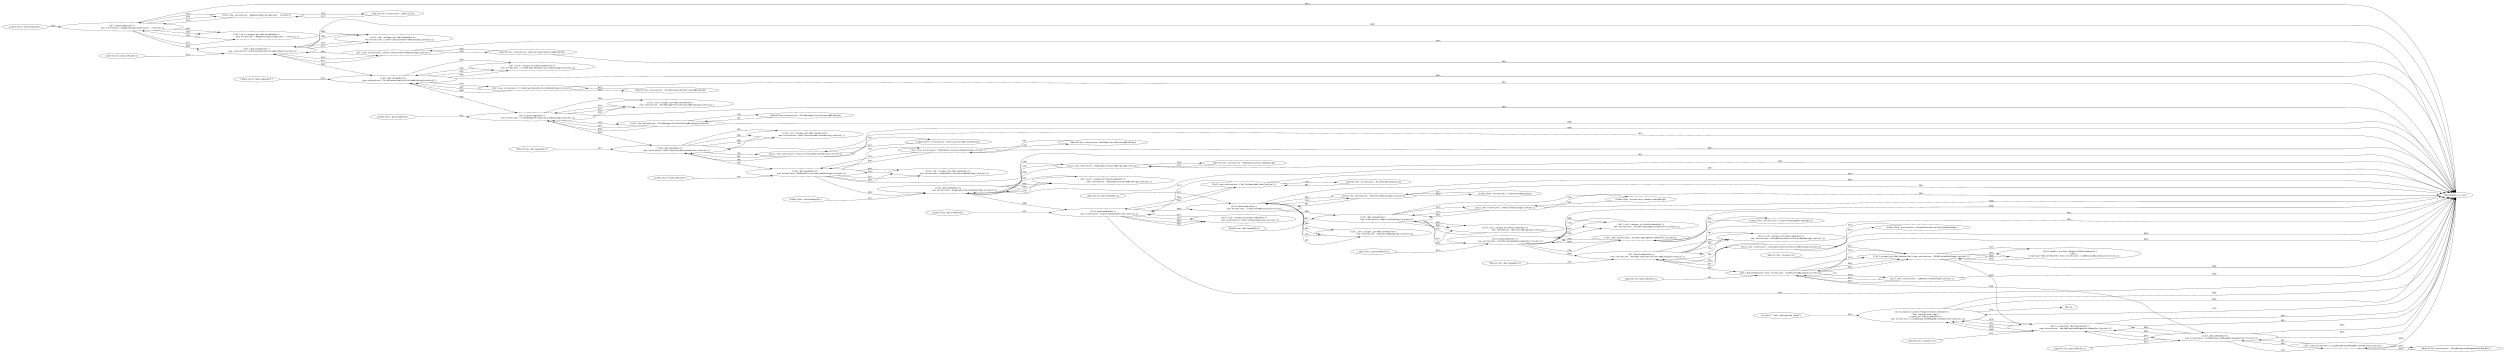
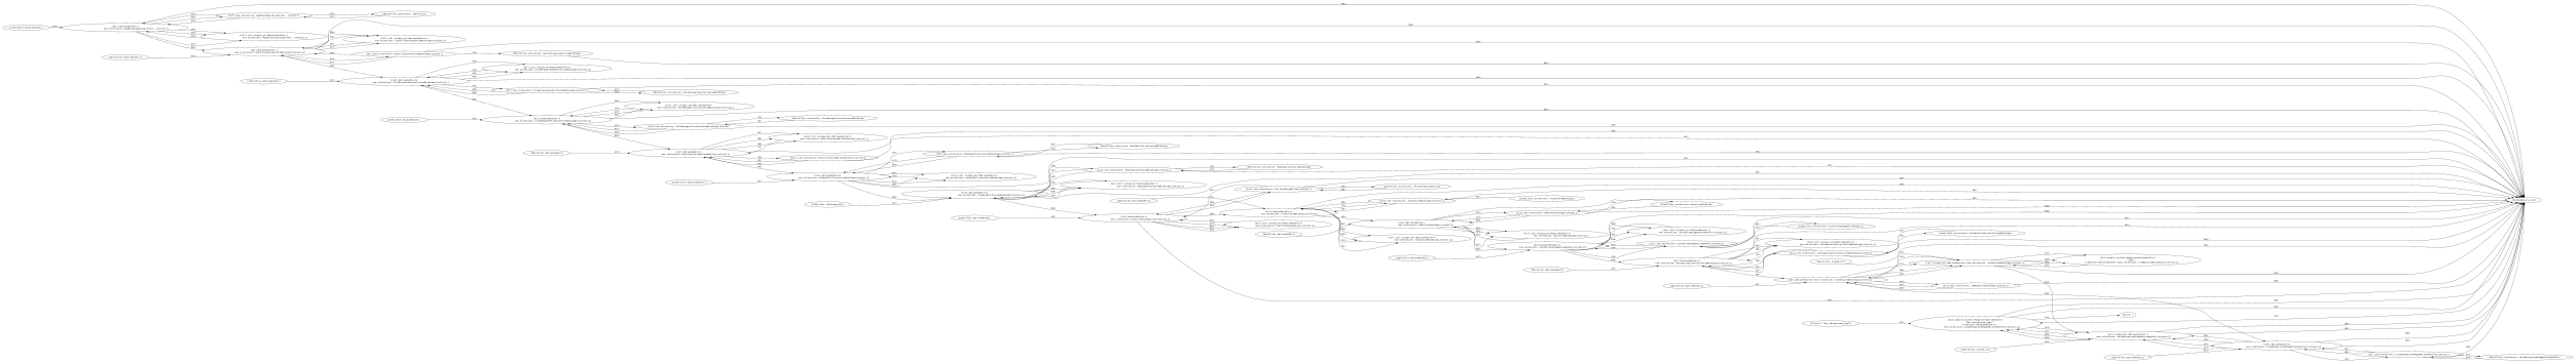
  digraph {
    fontname="Liberation Mono"
    rankdir=LR
    node [fontname="Liberation Mono"]
    edge [fontname="Liberation Mono"]
    n1 [label="(Call,module_system->RegisterNativeHandler(\n      \"lazy_background_page\",\n      scoped_ptr<NativeHandler>(\n          new extensions::LazyBackgroundPageNativeHandler(context))))"]
    n2 [label="(Call,scoped_ptr<NativeHandler>(\n          new extensions::LazyBackgroundPageNativeHandler(context)))"]
    n3 [label="(MethodReturn,void)"]
    n4 [label="(Block,)"]
    n5 [label="(Call,NativeHandler>(\n          new extensions::LazyBackgroundPageNativeHandler(context)))"]
    n6 [label="(Call,new extensions::LazyBackgroundPageNativeHandler(context))"]
    n7 [label="(Call,scoped_ptr<NativeHandler>(new extensions::I18NCustomBindings(context)))"]
    n8 [label="(Call,NativeHandler>(new extensions::I18NCustomBindings(context)))"]
    n9 [label="(Call,module_system->RegisterNativeHandler(\n      \"i18n\",\n      scoped_ptr<NativeHandler>(new extensions::I18NCustomBindings(context))))"]
    n10 [label="(Call,new extensions::I18WebstoreBindings(context))"]
    n11 [label="(Call,NativeHandler>(\n           new extensions::AutomationInternalCustomBindings(context)))"]
    n12 [label="(Call,new extensions::AutomationInternalCustomBindings(context))"]
    n13 [label="(Call,std::unique_ptr<NativeHandler>(\n           new extensions::AutomationInternalCustomBindings(context)))"]
    n14 [label="(Identifier,extensions::AutomationInternalCustomBindings)"]
    n15 [label="(Call,NativeHandler>(\n          new extensions::CastStreamingNativeHandler(context)))"]
    n16 [label="(Call,new extensions::CastStreamingNativeHandler(context))"]
    n17 [label="(Call,std::unique_ptr<NativeHandler>(\n          new extensions::CastStreamingNativeHandler(context)))"]
    n18 [label="(Identifier,extensions::CastStreamingNativeHandler)"]
    n19 [label="(Call,NativeHandler>(\n                      new extensions::WebstoreBindings(context)))"]
    n20 [label="(Call,new extensions::WebstoreBindings(context))"]
    n21 [label="(Call,std::unique_ptr<NativeHandler>(\n                      new extensions::WebstoreBindings(context)))"]
    n22 [label="(Identifier,extensions::WebstoreBindings)"]
    n23 [label="(Call,NativeHandler>(\n                  new extensions::TabsCustomBindings(context)))"]
    n24 [label="(Call,new extensions::TabsCustomBindings(context))"]
    n25 [label="(Call,std::unique_ptr<NativeHandler>(\n                  new extensions::TabsCustomBindings(context)))"]
    n26 [label="(Identifier,extensions::TabsCustomBindings)"]
    n27 [label="(Call,NativeHandler>(\n          new extensions::PlatformKeysNatives(context)))"]
    n28 [label="(Call,new extensions::PlatformKeysNatives(context))"]
    n29 [label="(Call,std::unique_ptr<NativeHandler>(\n          new extensions::PlatformKeysNatives(context)))"]
    n30 [label="(Identifier,extensions::PlatformKeysNatives)"]
    n31 [label="(Call,NativeHandler>(\n                          new extensions::PageCaptureCustomBindings(context)))"]
    n32 [label="(Call,new extensions::PageCaptureCustomBindings(context))"]
    n33 [label="(Call,std::unique_ptr<NativeHandler>(\n                          new extensions::PageCaptureCustomBindings(context)))"]
    n34 [label="(Identifier,extensions::PageCaptureCustomBindings)"]
    n35 [label="(Call,NativeHandler>(\n          new extensions::MediaGalleriesCustomBindings(context)))"]
    n36 [label="(Call,new extensions::MediaGalleriesCustomBindings(context))"]
    n37 [label="(Call,std::unique_ptr<NativeHandler>(\n          new extensions::MediaGalleriesCustomBindings(context)))"]
    n38 [label="(Identifier,extensions::MediaGalleriesCustomBindings)"]
    n39 [label="(Call,NativeHandler>(\n          new extensions::NotificationsNativeHandler(context)))"]
    n40 [label="(Call,new extensions::NotificationsNativeHandler(context))"]
    n41 [label="(Call,std::unique_ptr<NativeHandler>(\n          new extensions::NotificationsNativeHandler(context)))"]
-   n42 [label="(Identifier,extensions::NotificationsNativeHandler)"]
    n43 [label="(Call,NativeHandler>(\n          new extensions::FileManagerPrivateCustomBindings(context)))"]
    n44 [label="(Call,new extensions::FileManagerPrivateCustomBindings(context))"]
    n45 [label="(Call,std::unique_ptr<NativeHandler>(\n          new extensions::FileManagerPrivateCustomBindings(context)))"]
    n46 [label="(Identifier,extensions::FileManagerPrivateCustomBindings)"]
    n47 [label="(Call,NativeHandler>(\n          new extensions::FileBrowserHandlerCustomBindings(context)))"]
    n48 [label="(Call,new extensions::FileBrowserHandlerCustomBindings(context))"]
    n49 [label="(Call,std::unique_ptr<NativeHandler>(\n          new extensions::FileBrowserHandlerCustomBindings(context)))"]
    n50 [label="(Identifier,extensions::FileBrowserHandlerCustomBindings)"]
    n51 [label="(Call,NativeHandler>(\n          new extensions::SyncFileSystemCustomBindings(context)))"]
    n52 [label="(Call,new extensions::SyncFileSystemCustomBindings(context))"]
    n53 [label="(Call,std::unique_ptr<NativeHandler>(\n          new extensions::SyncFileSystemCustomBindings(context)))"]
    n54 [label="(Identifier,extensions::SyncFileSystemCustomBindings)"]
    n55 [label="(Call,NativeHandler>(\n                 new extensions::AppBindings(dispatcher, context)))"]
    n56 [label="(Call,new extensions::AppBindings(dispatcher, context))"]
    n57 [label="(Call,std::unique_ptr<NativeHandler>(\n                 new extensions::AppBindings(dispatcher, context)))"]
    n58 [label="(Identifier,extensions::Identifier)"]
    n59 [label="(Identifier,extensions::LazyBackgroundPageNativeHandler)"]
    n60 [label="(Identifier,NativeHandler)"]
    n61 [label="(Identifier,NativeHandler)"]
    n62 [label="(Identifier,NativeHandler)"]
    n63 [label="(Identifier,NativeHandler)"]
    n64 [label="(Identifier,NativeHandler)"]
    n65 [label="(Identifier,scoped_ptr)"]
    n66 [label="(Identifier,NativeHandler)"]
    n67 [label="(Literal,\"lazy_background_page\")"]
    n68 [label="(Identifier,NativeHandler)"]
    n69 [label="(Identifier,NativeHandler)"]
    n70 [label="(Identifier,NativeHandler)"]
    n71 [label="(Identifier,NativeHandler)"]
    n72 [label="(Identifier,NativeHandler)"]
    n73 [label="(Identifier,NativeHandler)"]
    n74 [label="(Identifier,NativeHandler)"]
    n75 [label="(Identifier,NativeHandler)"]
    n76 [label="(Identifier,scoped_ptr)"]
    n1 -> n2 [label="CFG: "]
    n1 -> n3 [label="DDG: "]
    n1 -> n3 [label="DDG: "]
    n1 -> n4 [label="AST: "]
    n2 -> n1 [label="AST: "]
    n2 -> n1 [label="DDG: "]
    n2 -> n1 [label="DDG: "]
    n2 -> n3 [label="DDG: "]
    n2 -> n3 [label="DDG: "]
    n2 -> n5 [label="CFG: "]
    n3 -> n1 [label="CFG: "]
    n5 -> n2 [label="AST: "]
    n5 -> n2 [label="DDG: "]
    n5 -> n2 [label="DDG: "]
    n5 -> n3 [label="DDG: "]
    n5 -> n3 [label="DDG: "]
    n5 -> n6 [label="CFG: "]
    n6 -> n3 [label="DDG: "]
    n6 -> n5 [label="AST: "]
    n6 -> n5 [label="DDG: "]
    n6 -> n59 [label="CFG: "]
    n7 -> n2 [label="DDG: "]
    n7 -> n3 [label="DDG: "]
    n7 -> n8 [label="CFG: "]
    n7 -> n9 [label="AST: "]
    n7 -> n9 [label="DDG: "]
    n7 -> n9 [label="DDG: "]
    n8 -> n3 [label="DDG: "]
    n8 -> n5 [label="DDG: "]
    n8 -> n7 [label="AST: "]
    n8 -> n7 [label="DDG: "]
    n8 -> n7 [label="DDG: "]
    n8 -> n10 [label="CFG: "]
    n9 -> n7 [label="CFG: "]
    n10 -> n3 [label="DDG: "]
    n10 -> n8 [label="AST: "]
    n10 -> n8 [label="DDG: "]
    n11 -> n3 [label="DDG: "]
    n11 -> n8 [label="DDG: "]
    n11 -> n12 [label="CFG: "]
    n11 -> n13 [label="AST: "]
    n11 -> n13 [label="DDG: "]
    n11 -> n13 [label="DDG: "]
    n12 -> n3 [label="DDG: "]
    n12 -> n11 [label="AST: "]
    n12 -> n11 [label="DDG: "]
    n12 -> n14 [label="CFG: "]
    n13 -> n11 [label="CFG: "]
    n14 -> n12 [label="AST: "]
    n15 -> n3 [label="DDG: "]
    n15 -> n11 [label="DDG: "]
    n15 -> n16 [label="CFG: "]
    n15 -> n17 [label="AST: "]
    n15 -> n17 [label="DDG: "]
    n15 -> n17 [label="DDG: "]
    n16 -> n3 [label="DDG: "]
    n16 -> n15 [label="AST: "]
    n16 -> n15 [label="DDG: "]
    n16 -> n18 [label="CFG: "]
    n17 -> n15 [label="CFG: "]
    n18 -> n16 [label="AST: "]
    n19 -> n3 [label="DDG: "]
    n19 -> n15 [label="DDG: "]
    n19 -> n20 [label="CFG: "]
    n19 -> n21 [label="AST: "]
    n19 -> n21 [label="DDG: "]
    n19 -> n21 [label="DDG: "]
    n20 -> n3 [label="DDG: "]
    n20 -> n19 [label="AST: "]
    n20 -> n19 [label="DDG: "]
    n20 -> n22 [label="CFG: "]
    n21 -> n19 [label="CFG: "]
    n22 -> n20 [label="AST: "]
    n23 -> n3 [label="DDG: "]
    n23 -> n19 [label="DDG: "]
    n23 -> n24 [label="CFG: "]
    n23 -> n25 [label="AST: "]
    n23 -> n25 [label="DDG: "]
    n23 -> n25 [label="DDG: "]
    n24 -> n3 [label="DDG: "]
    n24 -> n23 [label="AST: "]
    n24 -> n23 [label="DDG: "]
-   n24 -> n26 [label="CFG: "]
    n25 -> n23 [label="CFG: "]
    n26 -> n24 [label="AST: "]
    n27 -> n3 [label="DDG: "]
    n27 -> n23 [label="DDG: "]
    n27 -> n28 [label="CFG: "]
    n27 -> n29 [label="AST: "]
    n27 -> n29 [label="DDG: "]
    n27 -> n29 [label="DDG: "]
    n28 -> n3 [label="DDG: "]
    n28 -> n27 [label="AST: "]
    n28 -> n27 [label="DDG: "]
    n28 -> n30 [label="CFG: "]
    n29 -> n27 [label="CFG: "]
    n30 -> n28 [label="AST: "]
    n31 -> n3 [label="DDG: "]
    n31 -> n27 [label="DDG: "]
    n31 -> n32 [label="CFG: "]
    n31 -> n33 [label="AST: "]
    n31 -> n33 [label="DDG: "]
    n31 -> n33 [label="DDG: "]
    n32 -> n3 [label="DDG: "]
    n32 -> n31 [label="AST: "]
    n32 -> n31 [label="DDG: "]
    n32 -> n34 [label="CFG: "]
    n33 -> n31 [label="CFG: "]
    n34 -> n32 [label="AST: "]
    n35 -> n3 [label="DDG: "]
    n35 -> n31 [label="DDG: "]
    n35 -> n36 [label="CFG: "]
    n35 -> n37 [label="AST: "]
    n35 -> n37 [label="DDG: "]
    n35 -> n37 [label="DDG: "]
    n36 -> n3 [label="DDG: "]
    n36 -> n35 [label="AST: "]
    n36 -> n35 [label="DDG: "]
    n36 -> n38 [label="CFG: "]
    n37 -> n35 [label="CFG: "]
    n38 -> n36 [label="AST: "]
    n39 -> n3 [label="DDG: "]
    n39 -> n35 [label="DDG: "]
    n39 -> n40 [label="CFG: "]
    n39 -> n41 [label="AST: "]
    n39 -> n41 [label="DDG: "]
    n39 -> n41 [label="DDG: "]
    n40 -> n3 [label="DDG: "]
    n40 -> n39 [label="AST: "]
    n40 -> n39 [label="DDG: "]
-   n40 -> n42 [label="CFG: "]
    n41 -> n39 [label="CFG: "]
-   n42 -> n40 [label="AST: "]
    n43 -> n3 [label="DDG: "]
    n43 -> n39 [label="DDG: "]
    n43 -> n44 [label="CFG: "]
    n43 -> n45 [label="AST: "]
    n43 -> n45 [label="DDG: "]
    n43 -> n45 [label="DDG: "]
    n44 -> n3 [label="DDG: "]
    n44 -> n43 [label="AST: "]
    n44 -> n43 [label="DDG: "]
    n44 -> n46 [label="CFG: "]
    n45 -> n43 [label="CFG: "]
    n46 -> n44 [label="AST: "]
    n47 -> n3 [label="DDG: "]
    n47 -> n43 [label="DDG: "]
    n47 -> n48 [label="CFG: "]
    n47 -> n49 [label="AST: "]
    n47 -> n49 [label="DDG: "]
    n47 -> n49 [label="DDG: "]
    n48 -> n3 [label="DDG: "]
    n48 -> n47 [label="AST: "]
    n48 -> n47 [label="DDG: "]
    n48 -> n50 [label="CFG: "]
    n49 -> n47 [label="CFG: "]
    n50 -> n48 [label="AST: "]
    n51 -> n3 [label="DDG: "]
    n51 -> n47 [label="DDG: "]
    n51 -> n52 [label="CFG: "]
    n51 -> n53 [label="AST: "]
    n51 -> n53 [label="DDG: "]
    n51 -> n53 [label="DDG: "]
    n52 -> n3 [label="DDG: "]
    n52 -> n51 [label="AST: "]
    n52 -> n51 [label="DDG: "]
    n52 -> n54 [label="CFG: "]
    n53 -> n51 [label="CFG: "]
    n54 -> n3 [label="DDG: "]
-   n54 -> n52 [label="AST: "]
    n55 -> n3 [label="DDG: "]
    n55 -> n51 [label="DDG: "]
    n55 -> n56 [label="CFG: "]
    n55 -> n57 [label="AST: "]
    n55 -> n57 [label="DDG: "]
    n55 -> n57 [label="DDG: "]
    n56 -> n55 [label="AST: "]
    n56 -> n55 [label="DDG: "]
    n56 -> n58 [label="CFG: "]
    n57 -> n55 [label="CFG: "]
    n58 -> n56 [label="AST: "]
    n59 -> n6 [label="AST: "]
    n60 -> n51 [label="AST: "]
    n61 -> n35 [label="AST: "]
    n62 -> n19 [label="AST: "]
    n63 -> n5 [label="AST: "]
    n64 -> n55 [label="AST: "]
    n65 -> n2 [label="AST: "]
    n66 -> n11 [label="AST: "]
    n67 -> n1 [label="AST: "]
    n68 -> n8 [label="AST: "]
    n69 -> n15 [label="AST: "]
    n70 -> n27 [label="AST: "]
    n71 -> n31 [label="AST: "]
    n72 -> n43 [label="AST: "]
    n73 -> n47 [label="AST: "]
    n74 -> n23 [label="AST: "]
    n75 -> n39 [label="AST: "]
    n76 -> n7 [label="AST: "]
  }
